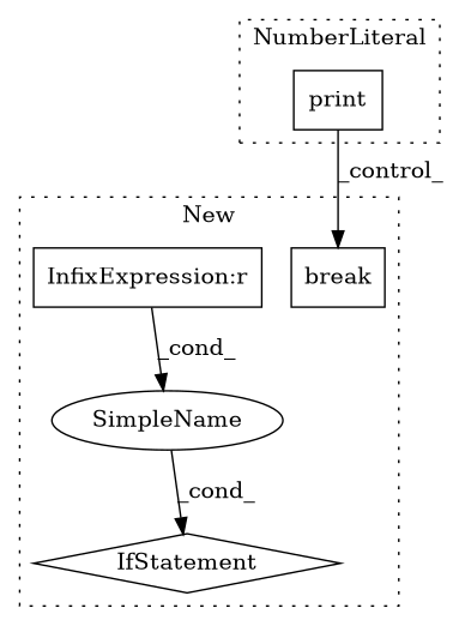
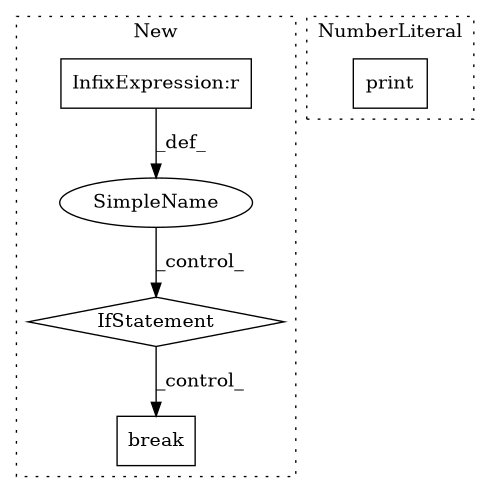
  digraph {
    node [shape=box]
    n1 [a=10 l=6 label=break s=2689]
    n2 [a=25 l="4,2" label=IfStatement s="2667,2677" shape=diamond]
    n3 [a=42 label=SimpleName shape=ellipse]
    n4 [a=27 l=4 label="InfixExpression:r" s=2672]
    n5 [a=32 l="6,1" label=print s="2772,2791"]
    subgraph cluster_1 {
      label=New
      style=dotted
      n1
      n2
      n3
      n4
    }
    subgraph cluster_2 {
      label=NumberLiteral
      style=dotted
      n5
    }
-   n5 -> n1 [label=_control_]
-   n3 -> n2 [label=_cond_]
-   n4 -> n3 [label=_cond_]
+   n2 -> n1 [label=_control_]
+   n3 -> n2 [label=_control_]
+   n4 -> n3 [label=_def_]
  }
